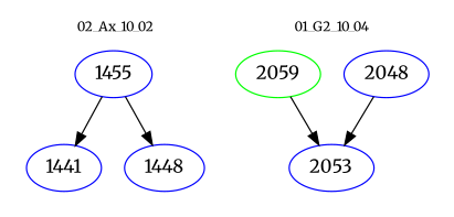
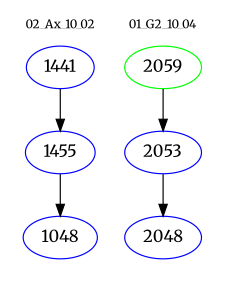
  digraph {
    fontname=Merriweather
    node [color=blue fontname=Merriweather]
    edge [color=black fontname=Merriweather]
    n1 [label=1455]
    n2 [label=1441]
-   n3 [label=1448]
+   n3 [label=1048]
    n4 [label=2053]
    n5 [label=2048]
    n6 [color=green label=2059]
    subgraph cluster_1 {
      color=white
      fontsize=10
      label="02_Ax_10_02"
      n1
      n2
      n3
    }
    subgraph cluster_2 {
      color=white
      fontsize=10
      label="01_G2_10_04"
      n4
      n5
      n6
    }
-   n1 -> n2
+   n2 -> n1
    n1 -> n3
-   n5 -> n4
+   n4 -> n5
    n6 -> n4
  }
